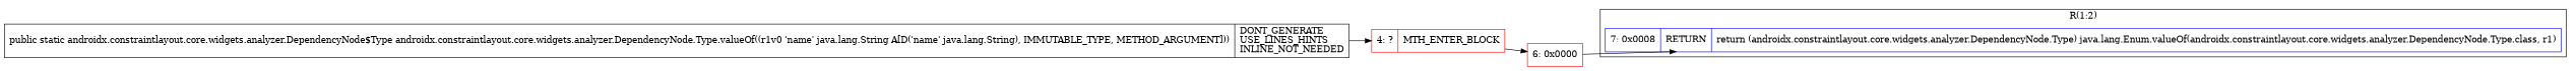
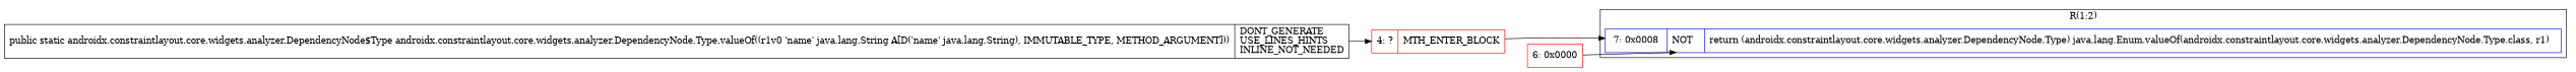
  digraph {
    rankdir=LR
    node [color=red shape=record]
-   n1 [color=blue label="{7\:\ 0x0008|RETURN\l|return (androidx.constraintlayout.core.widgets.analyzer.DependencyNode.Type) java.lang.Enum.valueOf(androidx.constraintlayout.core.widgets.analyzer.DependencyNode.Type.class, r1)\l}"]
+   n1 [color=blue label="{7\:\ 0x0008|NOT\l|return (androidx.constraintlayout.core.widgets.analyzer.DependencyNode.Type) java.lang.Enum.valueOf(androidx.constraintlayout.core.widgets.analyzer.DependencyNode.Type.class, r1)\l}"]
    n2 [label="{4\:\ ?|MTH_ENTER_BLOCK\l}"]
    n3 [label="{6\:\ 0x0000}"]
    n4 [label="{public static androidx.constraintlayout.core.widgets.analyzer.DependencyNode$Type androidx.constraintlayout.core.widgets.analyzer.DependencyNode.Type.valueOf((r1v0 'name' java.lang.String A[D('name' java.lang.String), IMMUTABLE_TYPE, METHOD_ARGUMENT]))  | DONT_GENERATE\lUSE_LINES_HINTS\lINLINE_NOT_NEEDED\l}" color=""]
    subgraph cluster_1 {
      label="R(1:2)"
      n1
    }
-   n2 -> n3
+   n2 -> n1
    n3 -> n1
    n4 -> n2
  }
